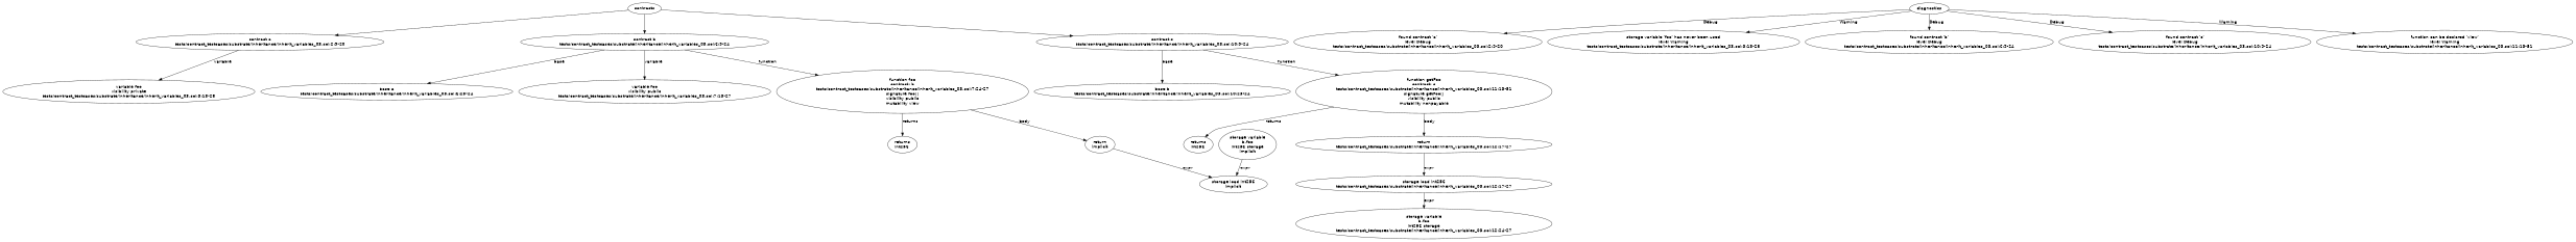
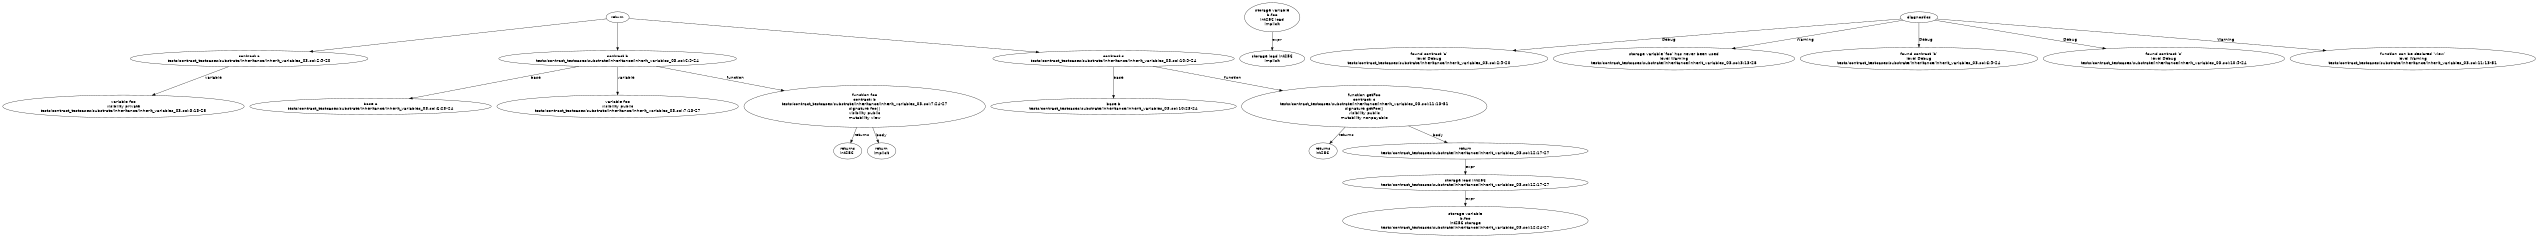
  strict digraph {
    fontname="DejaVu Sans"
    node [fontname="DejaVu Sans"]
    edge [fontname="DejaVu Sans"]
    n1 [label="contract a\ntests/contract_testcases/substrate/inheritance/inherit_variables_03.sol:2:9-20"]
    n2 [label="variable foo\nvisibility private\ntests/contract_testcases/substrate/inheritance/inherit_variables_03.sol:3:13-28"]
    n3 [label="contract b\ntests/contract_testcases/substrate/inheritance/inherit_variables_03.sol:6:9-24"]
    n4 [label="base a\ntests/contract_testcases/substrate/inheritance/inherit_variables_03.sol:6:23-24"]
    n5 [label="variable foo\nvisibility public\ntests/contract_testcases/substrate/inheritance/inherit_variables_03.sol:7:13-27"]
    n6 [label="function foo\ncontract: b\ntests/contract_testcases/substrate/inheritance/inherit_variables_03.sol:7:24-27\nsignature foo()\nvisibility public\nmutability view"]
    n7 [label="returns\nint256 "]
    n8 [label="return\nimplicit"]
    n9 [label="storage load int256\nimplicit"]
-   n10 [label="storage variable\nb.foo\nint256 storage\nimplicit"]
+   n10 [label="storage variable\nb.foo\nint256 load\nimplicit"]
    n11 [label="contract c\ntests/contract_testcases/substrate/inheritance/inherit_variables_03.sol:10:9-24"]
    n12 [label="base b\ntests/contract_testcases/substrate/inheritance/inherit_variables_03.sol:10:23-24"]
    n13 [label="function getFoo\ncontract: c\ntests/contract_testcases/substrate/inheritance/inherit_variables_03.sol:11:13-51\nsignature getFoo()\nvisibility public\nmutability nonpayable"]
    n14 [label="returns\nint256 "]
    n15 [label="return\ntests/contract_testcases/substrate/inheritance/inherit_variables_03.sol:12:17-27"]
    n16 [label="storage load int256\ntests/contract_testcases/substrate/inheritance/inherit_variables_03.sol:12:17-27"]
    n17 [label="storage variable\nb.foo\nint256 storage\ntests/contract_testcases/substrate/inheritance/inherit_variables_03.sol:12:24-27"]
    n18 [label="found contract 'a'\nlevel Debug\ntests/contract_testcases/substrate/inheritance/inherit_variables_03.sol:2:9-20"]
    n19 [label="storage variable 'foo' has never been used\nlevel Warning\ntests/contract_testcases/substrate/inheritance/inherit_variables_03.sol:3:13-28"]
    n20 [label="found contract 'b'\nlevel Debug\ntests/contract_testcases/substrate/inheritance/inherit_variables_03.sol:6:9-24"]
    n21 [label="found contract 'c'\nlevel Debug\ntests/contract_testcases/substrate/inheritance/inherit_variables_03.sol:10:9-24"]
    n22 [label="function can be declared 'view'\nlevel Warning\ntests/contract_testcases/substrate/inheritance/inherit_variables_03.sol:11:13-51"]
-   contracts
+   contracts [label=return]
    diagnostics
    n1 -> n2 [label=variable]
    n3 -> n4 [label=base]
    n3 -> n5 [label=variable]
    n3 -> n6 [label=function]
    n6 -> n7 [label=returns]
    n6 -> n8 [label=body]
-   n8 -> n9 [label=expr]
    n10 -> n9 [label=expr]
    n11 -> n12 [label=base]
    n11 -> n13 [label=function]
    n13 -> n14 [label=returns]
    n13 -> n15 [label=body]
    n15 -> n16 [label=expr]
    n16 -> n17 [label=expr]
    contracts -> n1
    contracts -> n3
    contracts -> n11
    diagnostics -> n18 [label=Debug]
    diagnostics -> n19 [label=Warning]
    diagnostics -> n20 [label=Debug]
    diagnostics -> n21 [label=Debug]
    diagnostics -> n22 [label=Warning]
  }
